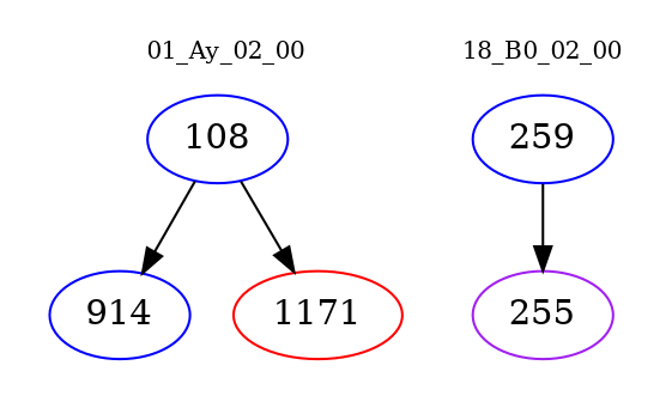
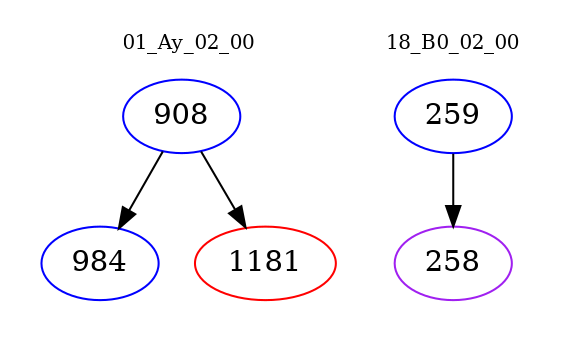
  digraph {
    node [color=blue]
    edge [color=black]
-   n1 [label=108]
-   n2 [label=914]
-   n3 [color=red label=1171]
+   n1 [label=908]
+   n2 [label=984]
+   n3 [color=red label=1181]
    n4 [label=259]
-   n5 [color=purple label=255]
+   n5 [color=purple label=258]
    subgraph cluster_1 {
      color=white
      fontsize=10
      label="01_Ay_02_00"
      n1
      n2
      n3
    }
    subgraph cluster_2 {
      color=white
      fontsize=10
      label="18_B0_02_00"
      n4
      n5
    }
    n1 -> n2
    n1 -> n3
    n4 -> n5
  }
